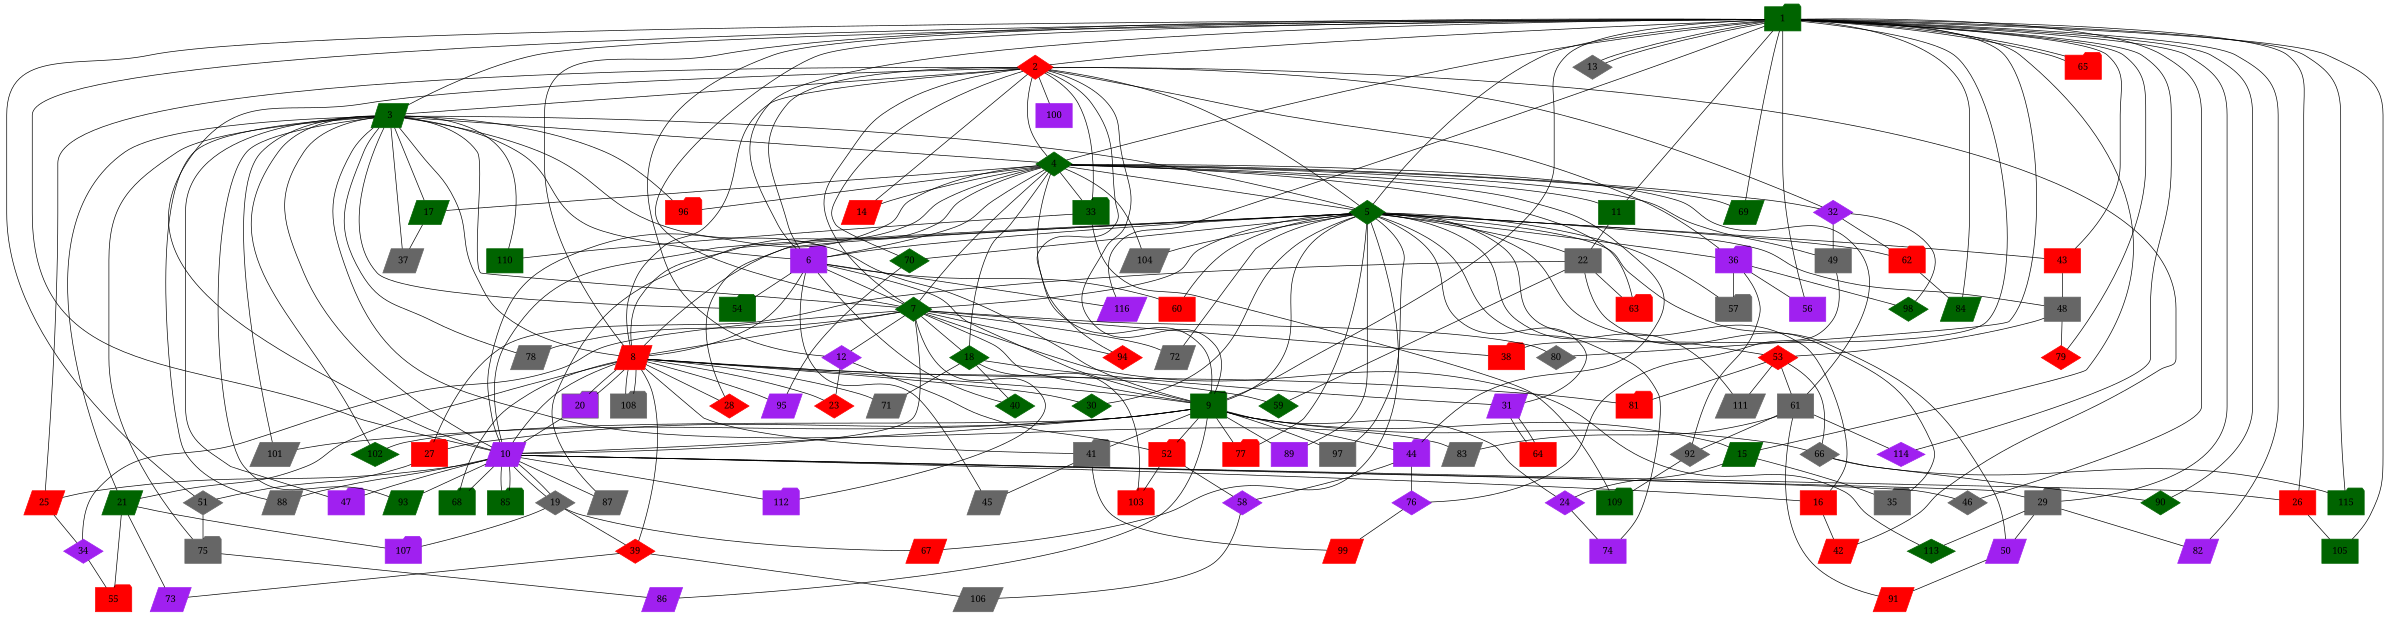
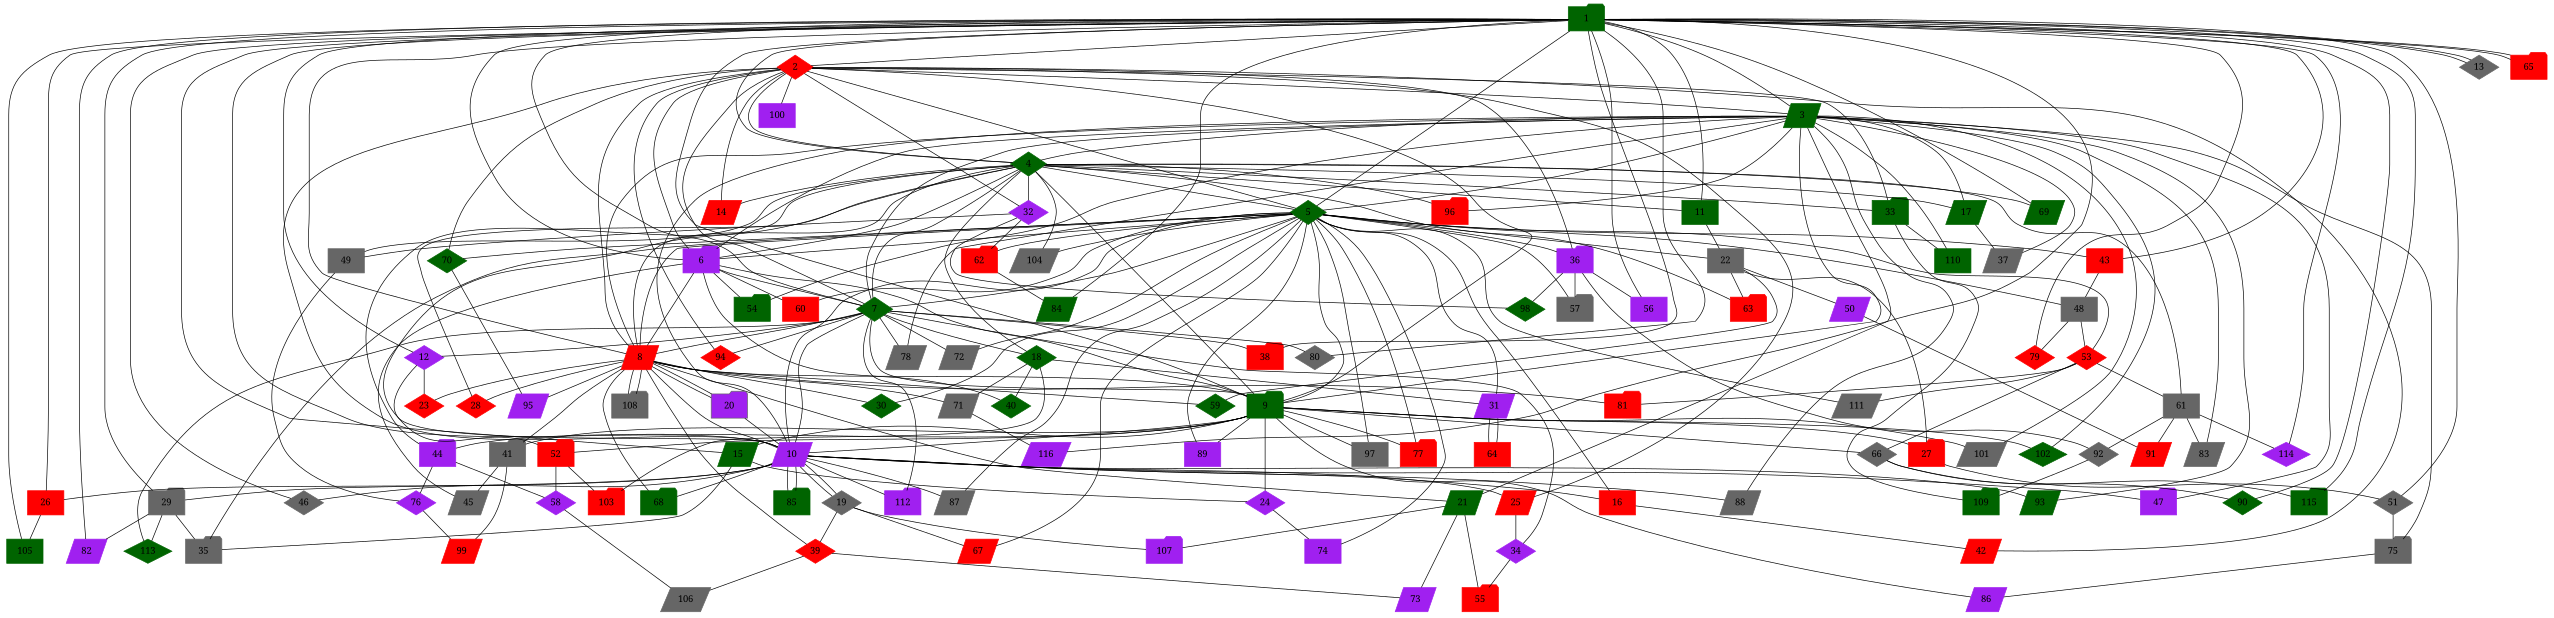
  graph {
    fontname="Noto Serif"
    node [color=gray40 fontname="Noto Serif" shape=parallelogram style=filled]
    edge [fontname="Noto Serif"]
    1 [color=darkgreen shape=folder]
    2 [color=red shape=diamond]
    3 [color=darkgreen]
    4 [color=darkgreen shape=diamond]
    5 [color=darkgreen shape=diamond]
    6 [color=purple shape=folder]
    7 [color=darkgreen shape=diamond]
    8 [color=red]
    9 [color=darkgreen shape=folder]
    10 [color=purple]
    11 [color=darkgreen shape=box]
    12 [color=purple shape=diamond]
    13 [shape=diamond]
    15 [color=darkgreen]
    26 [color=red shape=box]
    29 [shape=folder]
    38 [color=red shape=folder]
    43 [color=red shape=box]
    46 [shape=diamond]
    51 [shape=diamond]
    56 [color=purple shape=box]
    65 [color=red shape=folder]
    69 [color=darkgreen]
    79 [color=red shape=diamond]
    80 [shape=diamond]
    82 [color=purple]
    84 [color=darkgreen]
    90 [color=darkgreen shape=diamond]
    105 [color=darkgreen shape=box]
    114 [color=purple shape=diamond]
    115 [color=darkgreen shape=folder]
    116 [color=purple]
    14 [color=red]
    25 [color=red]
    32 [color=purple shape=diamond]
    33 [color=darkgreen shape=folder]
    36 [color=purple shape=folder]
    42 [color=red]
    70 [color=darkgreen shape=diamond]
    94 [color=red shape=diamond]
    100 [color=purple shape=box]
    17 [color=darkgreen]
    21 [color=darkgreen]
    37
    47 [color=purple shape=folder]
    54 [color=darkgreen shape=folder]
    75 [shape=folder]
    78
    83
    88
    93 [color=darkgreen]
    96 [color=red shape=folder]
    101
    102 [color=darkgreen shape=diamond]
    110 [color=darkgreen shape=box]
    18 [color=darkgreen shape=diamond]
    28 [color=red shape=diamond]
    44 [color=purple shape=folder]
    49 [shape=box]
    61 [shape=box]
    63 [color=red shape=folder]
    104
    16 [color=red shape=box]
    22 [shape=box]
    30 [color=darkgreen shape=diamond]
    31 [color=purple]
    35 [shape=folder]
    48 [shape=box]
    53 [color=red shape=diamond]
    57 [shape=folder]
    60 [color=red shape=box]
    62 [color=red shape=folder]
    67 [color=red]
    72
    74 [color=purple shape=box]
    77 [color=red shape=folder]
    87
    89 [color=purple shape=box]
    97 [shape=box]
    111
    40 [color=darkgreen shape=diamond]
    45
    34 [color=purple shape=diamond]
    112 [color=purple shape=folder]
    113 [color=darkgreen shape=diamond]
    20 [fillcolor=purple shape=folder]
    23 [color=red shape=diamond]
    39 [color=red shape=diamond]
    41 [shape=folder]
    59 [color=darkgreen shape=diamond]
    68 [color=darkgreen shape=folder]
    71
    81 [color=red shape=folder]
    95 [color=purple]
    108 [shape=folder]
    24 [color=purple shape=diamond]
    27 [color=red shape=folder]
    52 [color=red shape=folder]
    66 [shape=diamond]
    86 [color=purple]
    19 [shape=diamond]
    85 [color=darkgreen shape=folder]
    50 [color=purple]
    98 [color=darkgreen shape=diamond]
    109 [color=darkgreen shape=folder]
    92 [shape=diamond]
    107 [color=purple shape=folder]
    55 [color=red shape=folder]
    73 [color=purple]
    103 [color=red shape=folder]
    58 [color=purple shape=diamond]
    76 [color=purple shape=diamond]
    91 [color=red]
    64 [color=red shape=box]
    106
    99 [color=red]
    1 -- 2
    1 -- 3
    1 -- 4
    1 -- 5
    1 -- 6
    1 -- 7
    1 -- 8
    1 -- 9
    1 -- 10
    1 -- 11
    1 -- 12
    1 -- 13
    1 -- 13
    1 -- 15
    1 -- 26
    1 -- 29
    1 -- 38
    1 -- 43
    1 -- 46
    1 -- 51
    1 -- 56
    1 -- 65
    1 -- 65
    1 -- 69
    1 -- 79
    1 -- 80
    1 -- 82
    1 -- 84
    1 -- 90
    1 -- 105
    1 -- 114
    1 -- 115
    1 -- 116
    2 -- 3
    2 -- 4
    2 -- 5
    2 -- 6
    2 -- 7
    2 -- 8
    2 -- 9
    2 -- 10
    2 -- 14
    2 -- 25
    2 -- 32
    2 -- 33
    2 -- 36
    2 -- 42
    2 -- 70
    2 -- 94
    2 -- 100
    3 -- 4
    3 -- 5
    3 -- 6
    3 -- 7
    3 -- 8
    3 -- 9
    3 -- 10
    3 -- 17
    3 -- 21
    3 -- 37
    3 -- 47
    3 -- 54
    3 -- 75
    3 -- 78
    3 -- 83
    3 -- 88
    3 -- 93
    3 -- 96
    3 -- 101
    3 -- 102
    3 -- 110
    4 -- 5
    4 -- 6
    4 -- 7
    4 -- 8
    4 -- 9
    4 -- 10
    4 -- 11
    4 -- 69
    4 -- 14
    4 -- 32
    4 -- 33
    4 -- 17
    4 -- 96
    4 -- 18
    4 -- 28
    4 -- 44
    4 -- 49
    4 -- 61
    4 -- 63
    4 -- 104
    5 -- 6
    5 -- 7
    5 -- 8
    5 -- 9
    5 -- 10
    5 -- 43
    5 -- 36
    5 -- 70
    5 -- 104
    5 -- 16
    5 -- 22
    5 -- 30
    5 -- 31
    5 -- 35
    5 -- 48
    5 -- 53
    5 -- 57
    5 -- 60
    5 -- 62
    5 -- 67
    5 -- 72
    5 -- 74
    5 -- 77
    5 -- 87
    5 -- 89
    5 -- 97
    5 -- 111
    6 -- 7
    6 -- 8
    6 -- 9
-   6 -- 116
+   71 -- 116
    6 -- 54
    6 -- 60
    6 -- 40
    6 -- 45
    7 -- 8
    7 -- 9
    7 -- 10
    7 -- 12
    7 -- 38
    7 -- 80
    7 -- 94
    7 -- 78
    7 -- 18
    7 -- 72
    7 -- 34
    7 -- 112
    7 -- 113
    8 -- 9
    8 -- 10
    8 -- 21
    8 -- 28
    8 -- 30
    8 -- 20
    8 -- 20
    8 -- 23
    8 -- 39
    8 -- 41
    8 -- 59
    8 -- 68
    8 -- 71
    8 -- 81
    8 -- 95
    8 -- 108
    8 -- 108
    9 -- 10
    9 -- 15
    9 -- 101
    9 -- 102
    9 -- 44
    9 -- 77
    9 -- 89
    9 -- 97
    9 -- 41
    9 -- 24
    9 -- 27
    9 -- 52
    9 -- 66
    9 -- 86
    10 -- 26
    10 -- 29
    10 -- 46
    10 -- 25
    10 -- 47
    10 -- 88
    10 -- 93
    10 -- 16
    10 -- 87
    10 -- 112
    10 -- 68
    10 -- 19
    10 -- 19
    10 -- 85
    10 -- 85
    11 -- 22
    12 -- 23
    12 -- 52
    15 -- 35
    15 -- 24
    26 -- 105
    29 -- 82
    29 -- 113
-   29 -- 50
+   29 -- 35
    43 -- 48
    51 -- 75
    25 -- 34
    32 -- 49
    32 -- 62
    32 -- 98
    33 -- 110
    33 -- 109
    36 -- 56
    36 -- 57
    36 -- 98
    36 -- 92
    70 -- 95
    17 -- 37
    21 -- 107
    21 -- 55
    21 -- 73
    75 -- 86
    18 -- 31
    18 -- 40
    18 -- 71
    18 -- 103
    44 -- 58
    44 -- 76
    49 -- 76
    61 -- 114
    61 -- 83
    61 -- 92
    61 -- 91
    16 -- 42
    22 -- 63
    22 -- 59
    22 -- 27
    22 -- 50
    31 -- 64
    31 -- 64
    48 -- 79
    48 -- 53
    53 -- 61
    53 -- 111
    53 -- 81
    53 -- 66
    62 -- 84
    34 -- 55
    20 -- 10
    39 -- 73
    39 -- 106
    41 -- 45
    41 -- 99
    24 -- 74
    27 -- 51
    52 -- 103
    52 -- 58
    66 -- 90
    66 -- 115
    19 -- 67
    19 -- 39
    19 -- 107
    50 -- 91
    92 -- 109
    58 -- 106
    76 -- 99
  }
